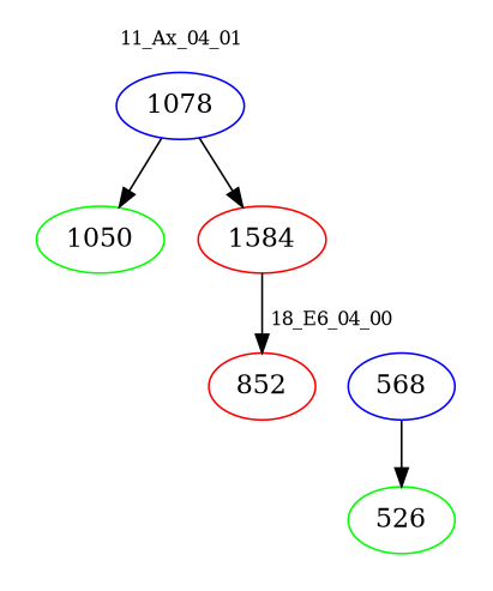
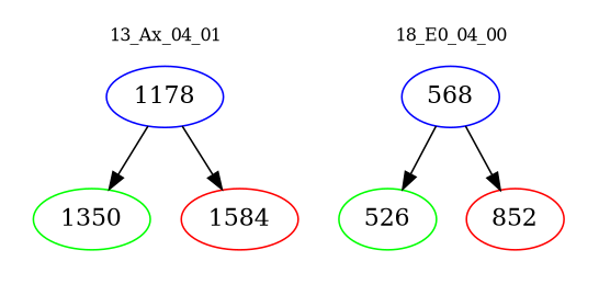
  digraph {
    node [color=blue]
    edge [color=black]
-   n1 [label=1078]
-   n2 [color=green label=1050]
+   n1 [label=1178]
+   n2 [color=green label=1350]
    n3 [color=red label=1584]
    n4 [label=568]
    n5 [color=green label=526]
    n6 [color=red label=852]
    subgraph cluster_1 {
      color=white
      fontsize=10
-     label="11_Ax_04_01"
+     label="13_Ax_04_01"
      n1
      n2
      n3
    }
    subgraph cluster_2 {
      color=white
      fontsize=10
-     label="18_E6_04_00"
+     label="18_E0_04_00"
      n4
      n5
      n6
    }
    n1 -> n2
    n1 -> n3
    n4 -> n5
-   n3 -> n6
+   n4 -> n6
  }
